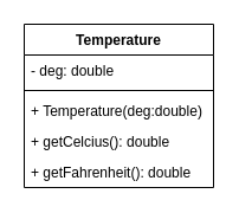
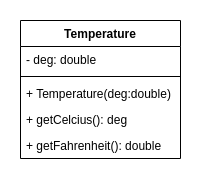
  <mxCell id="0" />
  <mxCell id="1" parent="0" />
  <mxCell id="2" value="Temperature" style="swimlane;fontStyle=1;align=center;verticalAlign=top;childLayout=stackLayout;horizontal=1;startSize=26;horizontalStack=0;resizeParent=1;resizeParentMax=0;resizeLast=0;collapsible=1;marginBottom=0;" parent="1" vertex="1"><mxGeometry x="20" y="20" width="160" height="138" as="geometry"><mxRectangle x="262" y="155" width="90" height="26" as="alternateBounds" /></mxGeometry></mxCell>
  <mxCell id="3" value="- deg: double" style="text;strokeColor=none;fillColor=none;align=left;verticalAlign=top;spacingLeft=4;spacingRight=4;overflow=hidden;rotatable=0;points=[[0,0.5],[1,0.5]];portConstraint=eastwest;" parent="2" vertex="1"><mxGeometry y="26" width="160" height="26" as="geometry" /></mxCell>
  <mxCell id="4" value="" style="line;strokeWidth=1;fillColor=none;align=left;verticalAlign=middle;spacingTop=-1;spacingLeft=3;spacingRight=3;rotatable=0;labelPosition=right;points=[];portConstraint=eastwest;" parent="2" vertex="1"><mxGeometry y="52" width="160" height="8" as="geometry" /></mxCell>
  <mxCell id="5" value="+ Temperature(deg:double)&#10;" style="text;strokeColor=none;fillColor=none;align=left;verticalAlign=top;spacingLeft=4;spacingRight=4;overflow=hidden;rotatable=0;points=[[0,0.5],[1,0.5]];portConstraint=eastwest;" parent="2" vertex="1"><mxGeometry y="60" width="160" height="26" as="geometry" /></mxCell>
- <mxCell id="6" value="+ getCelcius(): double" style="text;strokeColor=none;fillColor=none;align=left;verticalAlign=top;spacingLeft=4;spacingRight=4;overflow=hidden;rotatable=0;points=[[0,0.5],[1,0.5]];portConstraint=eastwest;" parent="2" vertex="1"><mxGeometry y="86" width="160" height="26" as="geometry" /></mxCell>
+ <mxCell id="6" value="+ getCelcius(): deg" style="text;strokeColor=none;fillColor=none;align=left;verticalAlign=top;spacingLeft=4;spacingRight=4;overflow=hidden;rotatable=0;points=[[0,0.5],[1,0.5]];portConstraint=eastwest;" parent="2" vertex="1"><mxGeometry y="86" width="160" height="26" as="geometry" /></mxCell>
  <mxCell id="7" value="+ getFahrenheit(): double" style="text;strokeColor=none;fillColor=none;align=left;verticalAlign=top;spacingLeft=4;spacingRight=4;overflow=hidden;rotatable=0;points=[[0,0.5],[1,0.5]];portConstraint=eastwest;" parent="2" vertex="1"><mxGeometry y="112" width="160" height="26" as="geometry" /></mxCell>
